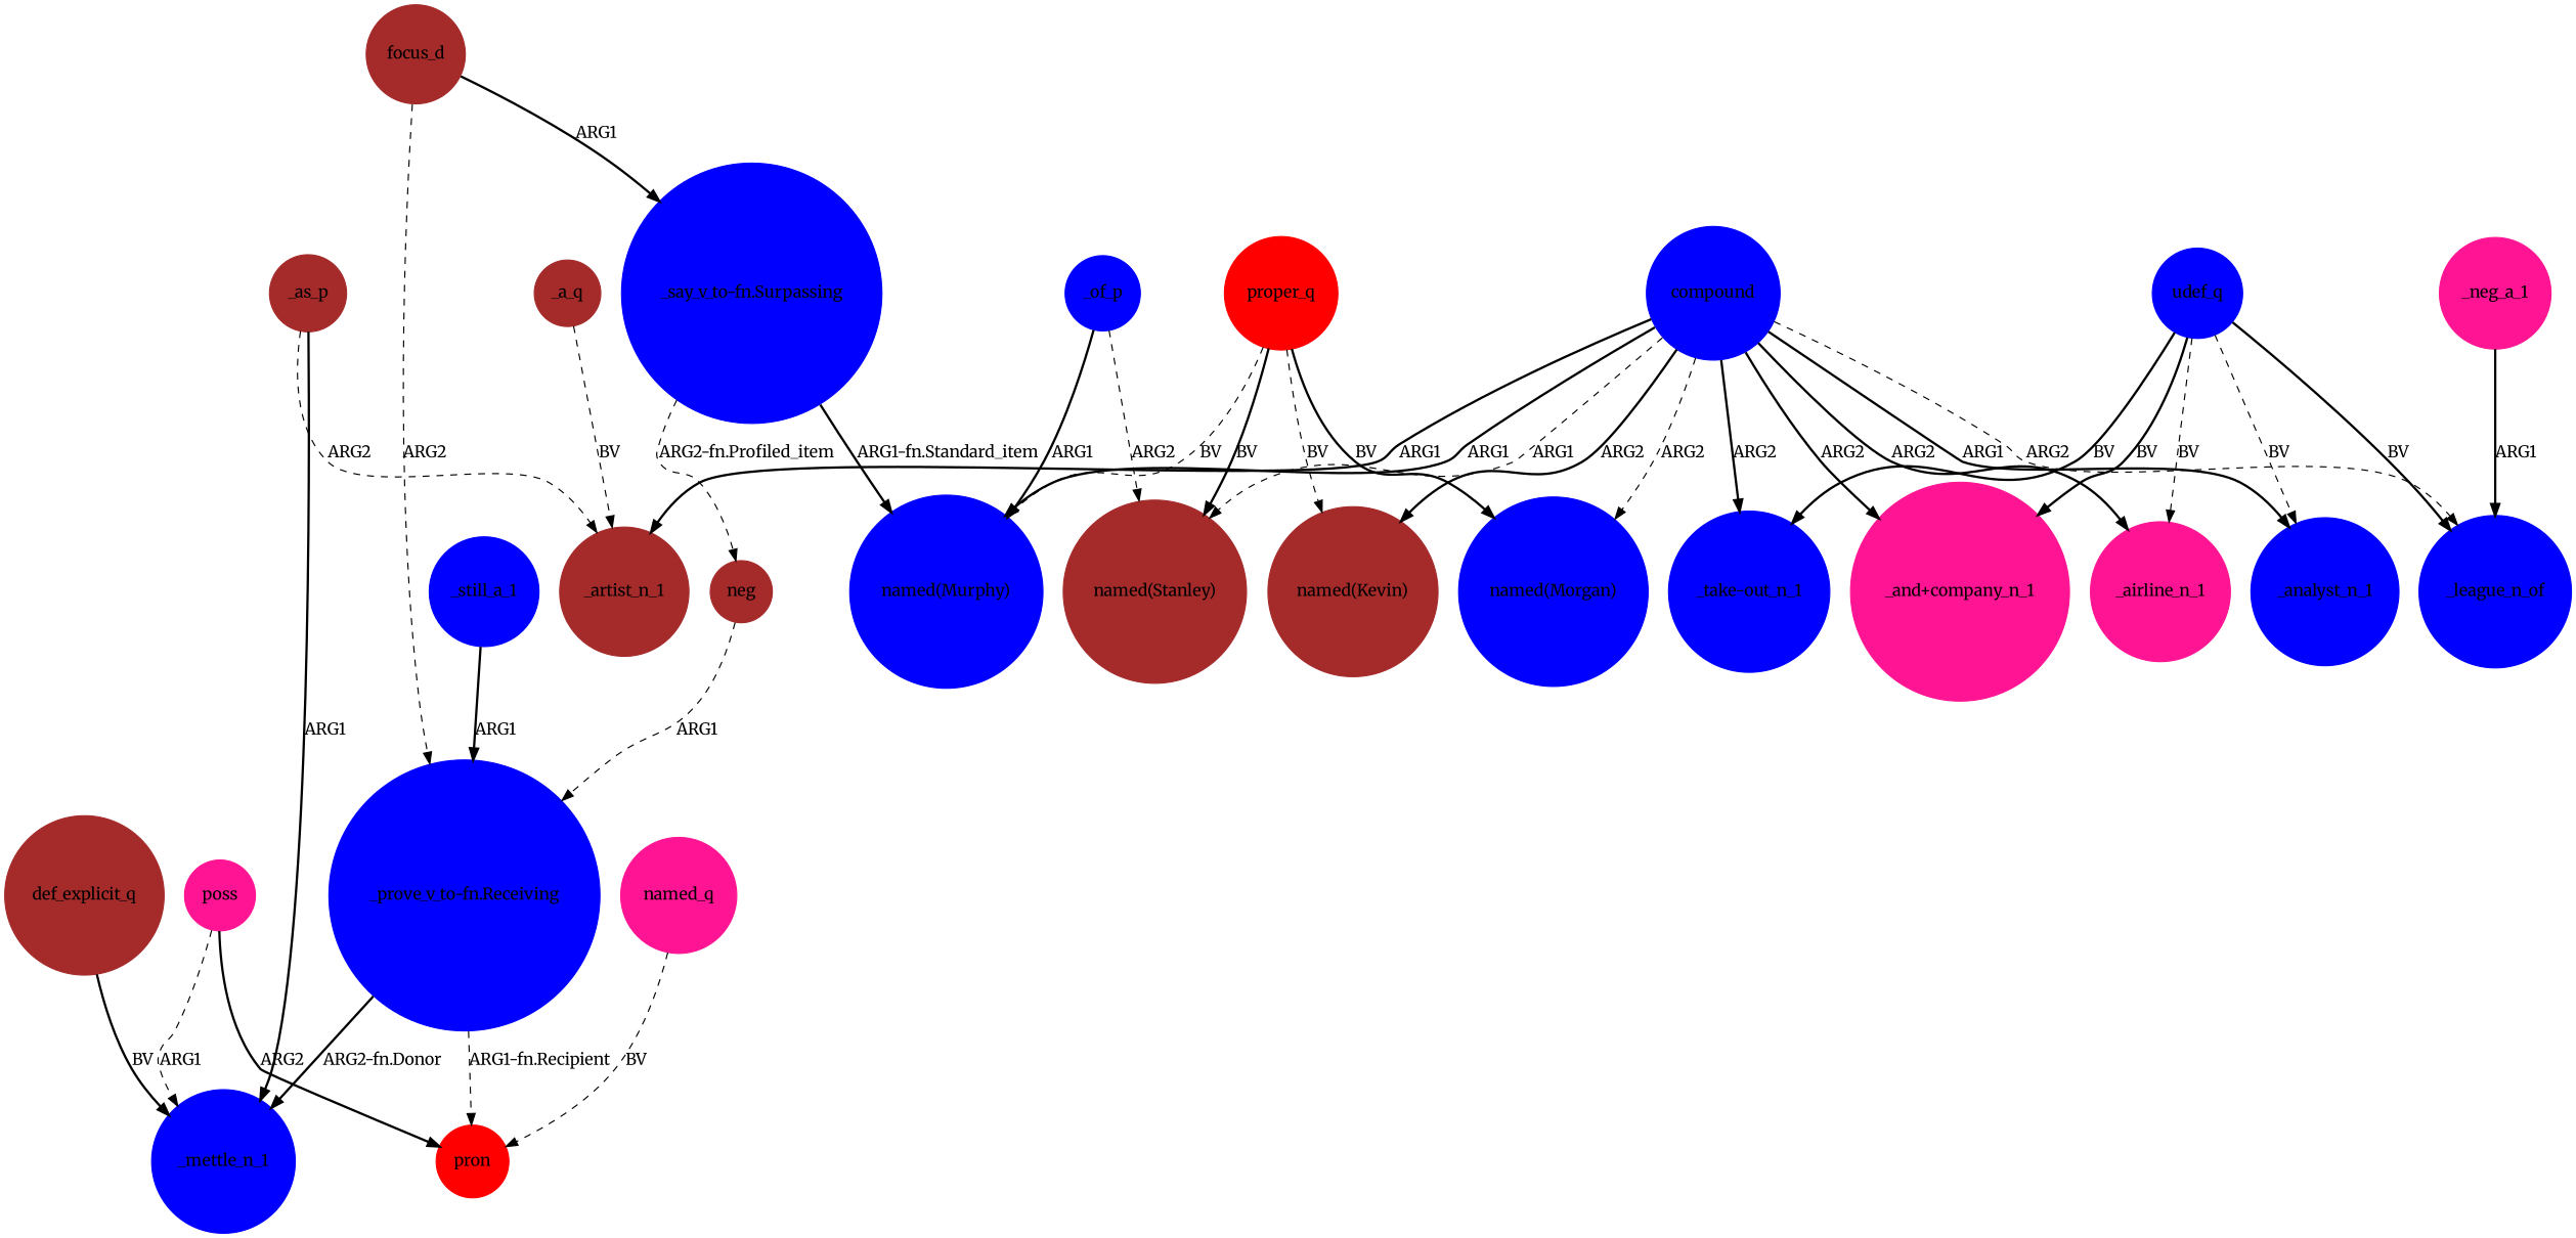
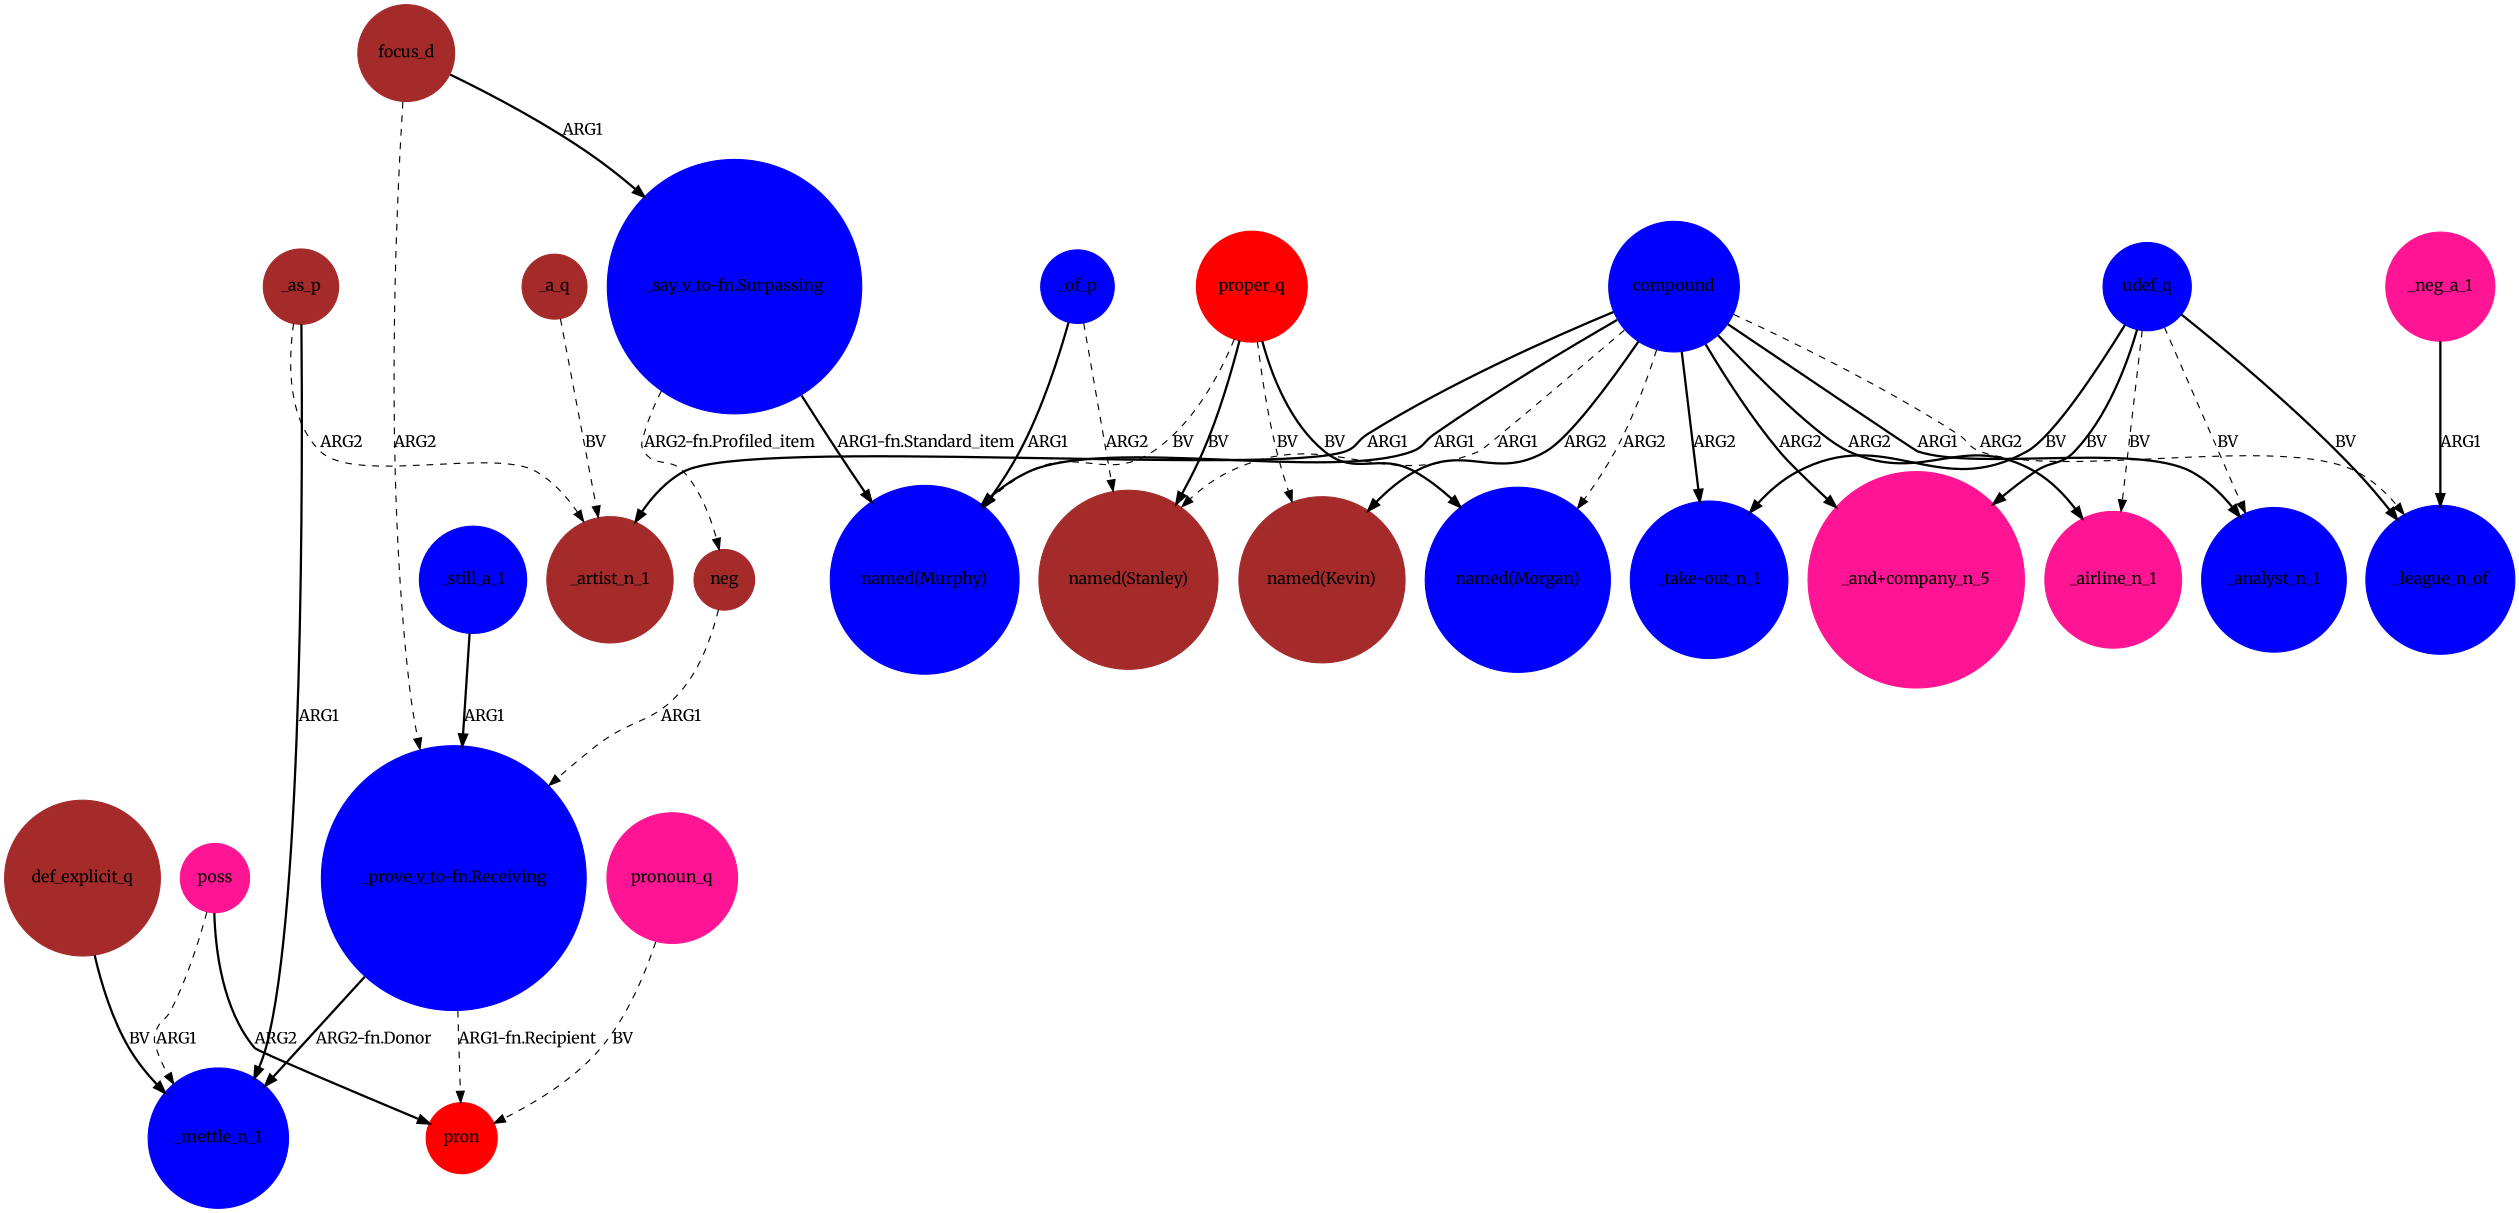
  digraph {
    fontname=Merriweather
    node [color=blue fontname=Merriweather shape=circle style=filled]
    edge [fontname=Merriweather style=bold]
    _as_p [color=brown]
    _mettle_n_1
    _artist_n_1 [color=brown]
    neg [color=brown]
    "_prove_v_to-fn.Receiving"
    pron [color=red]
    _still_a_1
    "named(Stanley)" [color=brown]
    _of_p
    "named(Murphy)"
    _a_q [color=brown]
    udef_q
    _analyst_n_1
    _league_n_of
-   "_and+company_n_1" [color=deeppink]
+   "_and+company_n_1" [color=deeppink label="_and+company_n_5"]
    _airline_n_1 [color=deeppink]
    "_take-out_n_1"
    compound
    "named(Morgan)"
    "named(Kevin)" [color=brown]
    focus_d [color=brown]
    "_say_v_to-fn.Surpassing"
    proper_q [color=red]
    n24 [color=deeppink label=_neg_a_1]
    def_explicit_q [color=brown]
-   pronoun_q [color=deeppink label=named_q]
+   pronoun_q [color=deeppink]
    poss [color=deeppink]
    _as_p -> _mettle_n_1 [label=ARG1]
    _as_p -> _artist_n_1 [label=ARG2 style=dashed]
    neg -> "_prove_v_to-fn.Receiving" [label=ARG1 style=dashed]
    "_prove_v_to-fn.Receiving" -> _mettle_n_1 [label="ARG2-fn.Donor"]
    "_prove_v_to-fn.Receiving" -> pron [label="ARG1-fn.Recipient" style=dashed]
    _still_a_1 -> "_prove_v_to-fn.Receiving" [label=ARG1]
    _of_p -> "named(Stanley)" [label=ARG2 style=dashed]
    _of_p -> "named(Murphy)" [label=ARG1]
    _a_q -> _artist_n_1 [label=BV style=dashed]
    udef_q -> _analyst_n_1 [label=BV style=dashed]
    udef_q -> _league_n_of [label=BV]
    udef_q -> "_and+company_n_1" [label=BV]
    udef_q -> _airline_n_1 [label=BV style=dashed]
    udef_q -> "_take-out_n_1" [label=BV]
    compound -> _artist_n_1 [label=ARG1]
    compound -> "named(Stanley)" [label=ARG1 style=dashed]
    compound -> "named(Murphy)" [label=ARG1]
    compound -> _analyst_n_1 [label=ARG1]
    compound -> _league_n_of [label=ARG2 style=dashed]
    compound -> "_and+company_n_1" [label=ARG2]
    compound -> _airline_n_1 [label=ARG2]
    compound -> "_take-out_n_1" [label=ARG2]
    compound -> "named(Morgan)" [label=ARG2 style=dashed]
    compound -> "named(Kevin)" [label=ARG2]
    focus_d -> "_prove_v_to-fn.Receiving" [label=ARG2 style=dashed]
    focus_d -> "_say_v_to-fn.Surpassing" [label=ARG1]
    "_say_v_to-fn.Surpassing" -> neg [label="ARG2-fn.Profiled_item" style=dashed]
    "_say_v_to-fn.Surpassing" -> "named(Murphy)" [label="ARG1-fn.Standard_item"]
    proper_q -> "named(Stanley)" [label=BV]
    proper_q -> "named(Murphy)" [label=BV style=dashed]
    proper_q -> "named(Morgan)" [label=BV]
    proper_q -> "named(Kevin)" [label=BV style=dashed]
    n24 -> _league_n_of [label=ARG1]
    def_explicit_q -> _mettle_n_1 [label=BV]
    pronoun_q -> pron [label=BV style=dashed]
    poss -> _mettle_n_1 [label=ARG1 style=dashed]
    poss -> pron [label=ARG2]
  }
